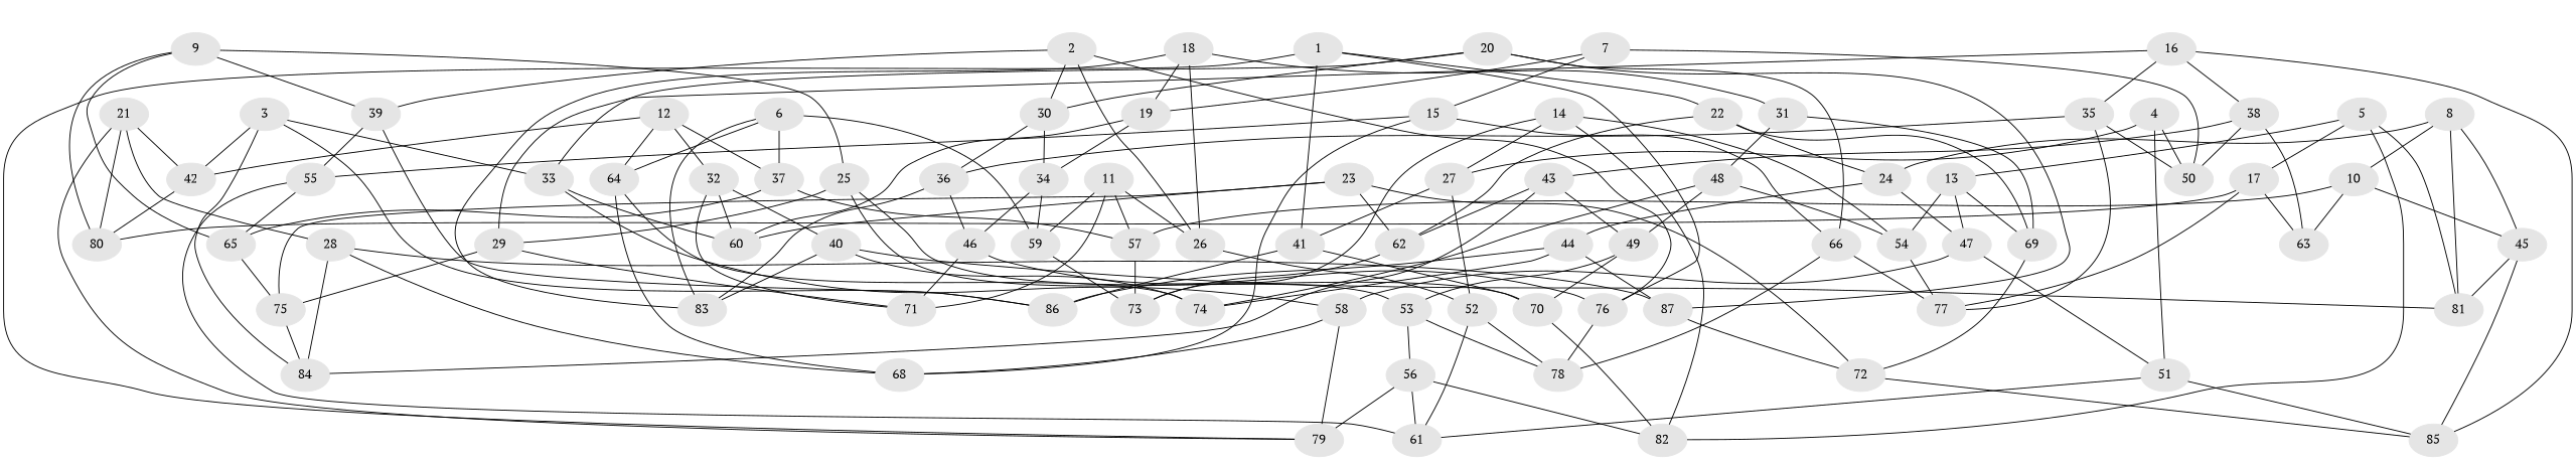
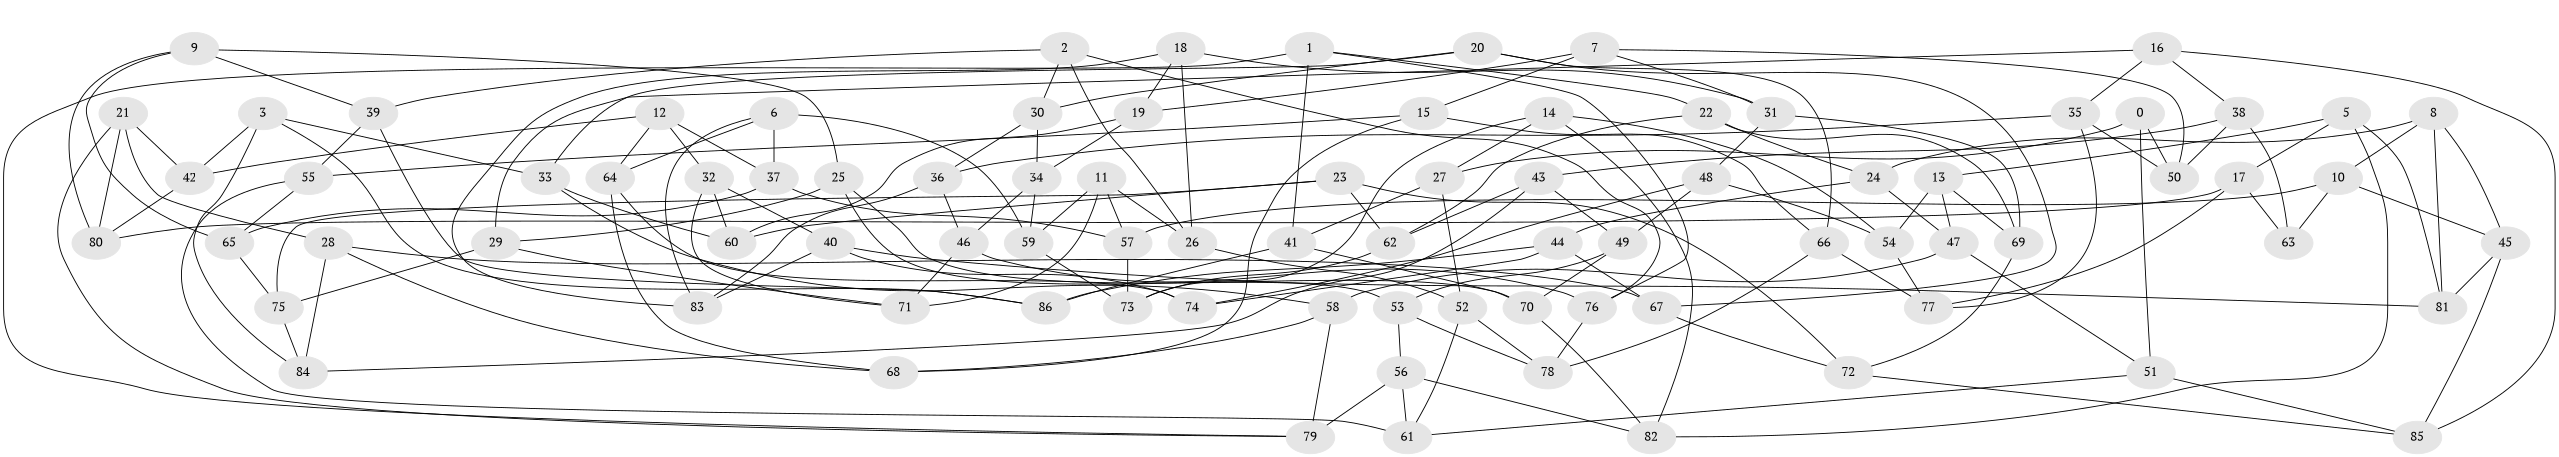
  graph {
    fontname="PT Serif"
    node [color=gray90 fontname="PT Serif" style=filled]
    edge [fontname="PT Serif"]
    1
    22
    41
    76
    79
    24
    69
    62
    86
    70
    78
    2
    26
    30
    39
    52
    34
    36
    55
    3
    33
    42
    84
    60
    58
    80
-   4
+   4 [label=0]
    27
    50
    51
    85
    61
    5
    13
    17
    81
    82
    47
    54
    63
    77
    6
    37
    59
    64
    83
    65
    57
    73
    68
    74
    7
    15
    19
    31
    66
    48
    8
    10
    45
    44
    9
    25
    29
    53
    75
    11
    71
    12
    32
    40
    72
    14
    16
    35
    38
    43
    18
    46
    20
-   67 [label=87]
+   67
    21
    28
    23
    56
    49
    1 -- 22
    1 -- 41
    1 -- 76
    1 -- 79
    22 -- 24
    22 -- 69
    22 -- 62
    41 -- 86
    41 -- 70
    76 -- 78
    24 -- 47
    24 -- 44
    69 -- 72
    62 -- 73
    70 -- 82
    2 -- 76
    2 -- 26
    2 -- 30
    2 -- 39
    26 -- 52
    30 -- 34
    30 -- 36
    39 -- 86
    39 -- 55
    52 -- 78
    52 -- 61
    34 -- 59
    34 -- 46
    36 -- 83
    36 -- 46
    55 -- 61
    55 -- 65
    3 -- 86
    3 -- 33
    3 -- 42
    3 -- 84
    33 -- 60
    33 -- 58
    42 -- 80
    58 -- 79
    58 -- 68
    4 -- 27
    4 -- 50
    4 -- 51
    27 -- 41
    27 -- 52
    51 -- 85
    51 -- 61
    5 -- 13
    5 -- 17
    5 -- 81
    5 -- 82
    13 -- 69
    13 -- 47
    13 -- 54
    17 -- 80
    17 -- 63
    17 -- 77
    47 -- 58
    47 -- 51
    54 -- 77
    6 -- 37
    6 -- 59
    6 -- 64
    6 -- 83
    37 -- 65
    37 -- 57
    59 -- 73
    64 -- 68
    64 -- 74
    65 -- 75
    57 -- 73
    7 -- 50
    7 -- 15
    7 -- 19
+   7 -- 31
    15 -- 55
    15 -- 68
    15 -- 66
    19 -- 34
    19 -- 60
    31 -- 69
    31 -- 48
    66 -- 78
    66 -- 77
    48 -- 54
    48 -- 74
    48 -- 49
    8 -- 24
    8 -- 81
    8 -- 10
    8 -- 45
    10 -- 63
    10 -- 57
    10 -- 45
    45 -- 85
    45 -- 81
    44 -- 86
    44 -- 74
    44 -- 67
    9 -- 39
    9 -- 80
    9 -- 65
    9 -- 25
    25 -- 70
    25 -- 29
    25 -- 53
    29 -- 75
    29 -- 71
    53 -- 78
    53 -- 56
    75 -- 84
    11 -- 26
    11 -- 59
    11 -- 57
    11 -- 71
    12 -- 42
    12 -- 37
    12 -- 64
    12 -- 32
    32 -- 60
    32 -- 71
    32 -- 40
    40 -- 81
    40 -- 83
    40 -- 74
    72 -- 85
    14 -- 27
    14 -- 82
    14 -- 54
    14 -- 73
    16 -- 85
    16 -- 29
    16 -- 35
    16 -- 38
    35 -- 36
    35 -- 50
    35 -- 77
    38 -- 50
    38 -- 63
    38 -- 43
    43 -- 62
    43 -- 84
    43 -- 49
    18 -- 26
    18 -- 83
    18 -- 19
    18 -- 31
    46 -- 76
    46 -- 71
    20 -- 30
    20 -- 33
    20 -- 66
    20 -- 67
    67 -- 72
    21 -- 79
    21 -- 42
    21 -- 80
    21 -- 28
    28 -- 84
    28 -- 68
    28 -- 67
    23 -- 62
    23 -- 60
    23 -- 75
    23 -- 72
    56 -- 79
    56 -- 61
    56 -- 82
    49 -- 70
    49 -- 53
  }
